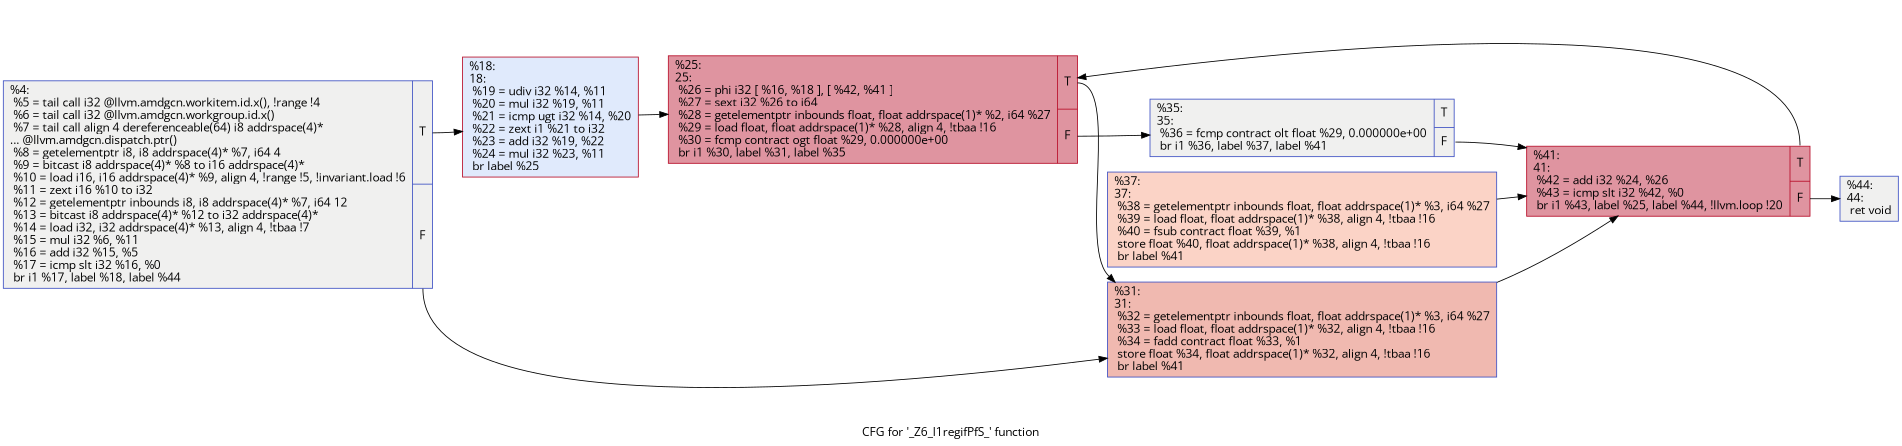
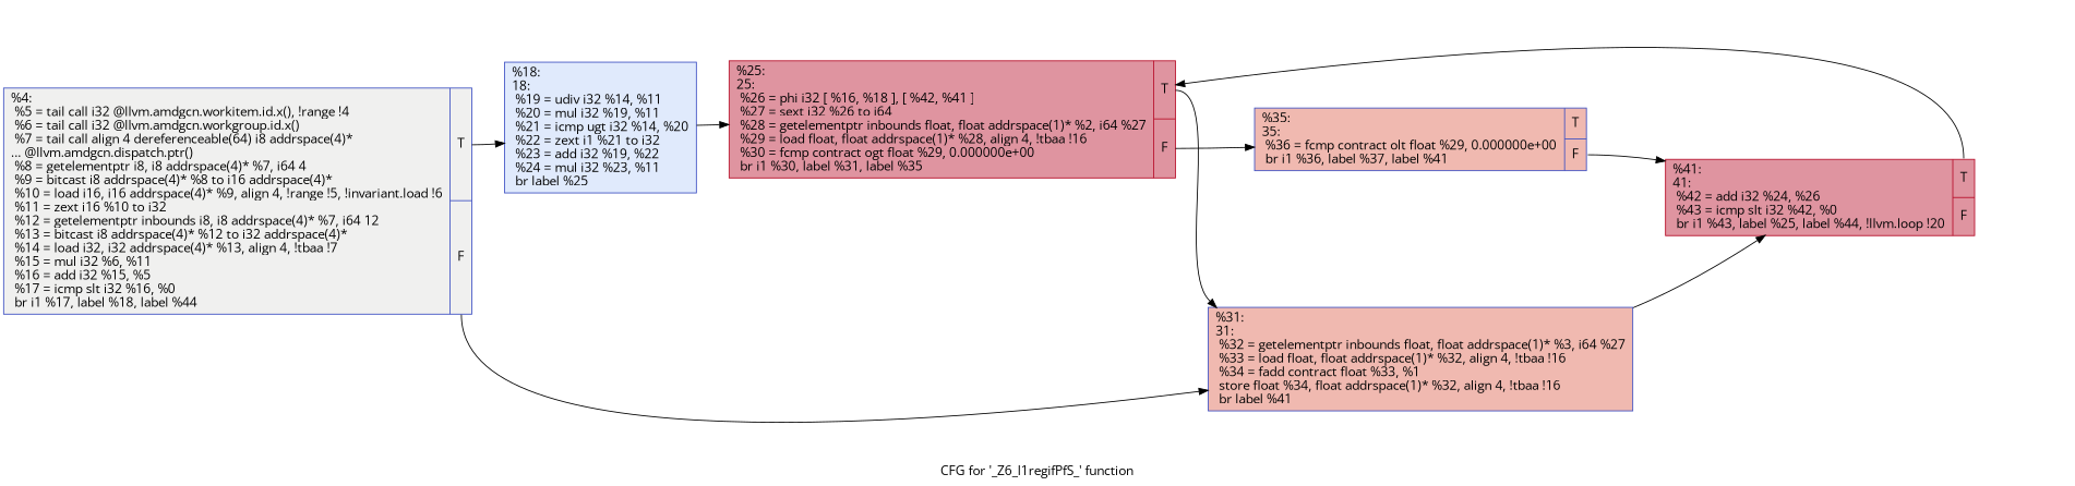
  digraph {
    fontname="Open Sans"
    label="CFG for '_Z6_l1regifPfS_' function"
    rankdir=LR
    node [color="#3d50c3ff" fillcolor="#dedcdb70" fontname="Open Sans" shape=record style=filled]
    edge [fontname="Open Sans" tailport=s0]
    n1 [label="{%4:\l  %5 = tail call i32 @llvm.amdgcn.workitem.id.x(), !range !4\l  %6 = tail call i32 @llvm.amdgcn.workgroup.id.x()\l  %7 = tail call align 4 dereferenceable(64) i8 addrspace(4)*\l... @llvm.amdgcn.dispatch.ptr()\l  %8 = getelementptr i8, i8 addrspace(4)* %7, i64 4\l  %9 = bitcast i8 addrspace(4)* %8 to i16 addrspace(4)*\l  %10 = load i16, i16 addrspace(4)* %9, align 4, !range !5, !invariant.load !6\l  %11 = zext i16 %10 to i32\l  %12 = getelementptr inbounds i8, i8 addrspace(4)* %7, i64 12\l  %13 = bitcast i8 addrspace(4)* %12 to i32 addrspace(4)*\l  %14 = load i32, i32 addrspace(4)* %13, align 4, !tbaa !7\l  %15 = mul i32 %6, %11\l  %16 = add i32 %15, %5\l  %17 = icmp slt i32 %16, %0\l  br i1 %17, label %18, label %44\l|{<s0>T|<s1>F}}"]
-   n2 [color="#b70d28ff" fillcolor="#b9d0f970" label="{%18:\l18:                                               \l  %19 = udiv i32 %14, %11\l  %20 = mul i32 %19, %11\l  %21 = icmp ugt i32 %14, %20\l  %22 = zext i1 %21 to i32\l  %23 = add i32 %19, %22\l  %24 = mul i32 %23, %11\l  br label %25\l}"]
+   n2 [fillcolor="#b9d0f970" label="{%18:\l18:                                               \l  %19 = udiv i32 %14, %11\l  %20 = mul i32 %19, %11\l  %21 = icmp ugt i32 %14, %20\l  %22 = zext i1 %21 to i32\l  %23 = add i32 %19, %22\l  %24 = mul i32 %23, %11\l  br label %25\l}"]
    n3 [fillcolor="#de614d70" label="{%31:\l31:                                               \l  %32 = getelementptr inbounds float, float addrspace(1)* %3, i64 %27\l  %33 = load float, float addrspace(1)* %32, align 4, !tbaa !16\l  %34 = fadd contract float %33, %1\l  store float %34, float addrspace(1)* %32, align 4, !tbaa !16\l  br label %41\l}"]
    n4 [color="#b70d28ff" fillcolor="#b70d2870" label="{%25:\l25:                                               \l  %26 = phi i32 [ %16, %18 ], [ %42, %41 ]\l  %27 = sext i32 %26 to i64\l  %28 = getelementptr inbounds float, float addrspace(1)* %2, i64 %27\l  %29 = load float, float addrspace(1)* %28, align 4, !tbaa !16\l  %30 = fcmp contract ogt float %29, 0.000000e+00\l  br i1 %30, label %31, label %35\l|{<s0>T|<s1>F}}"]
-   n5 [label="{%44:\l44:                                               \l  ret void\l}"]
-   n6 [label="{%35:\l35:                                               \l  %36 = fcmp contract olt float %29, 0.000000e+00\l  br i1 %36, label %37, label %41\l|{<s0>T|<s1>F}}"]
+   n6 [fillcolor="#de614d70" label="{%35:\l35:                                               \l  %36 = fcmp contract olt float %29, 0.000000e+00\l  br i1 %36, label %37, label %41\l|{<s0>T|<s1>F}}"]
    n7 [color="#b70d28ff" fillcolor="#b70d2870" label="{%41:\l41:                                               \l  %42 = add i32 %24, %26\l  %43 = icmp slt i32 %42, %0\l  br i1 %43, label %25, label %44, !llvm.loop !20\l|{<s0>T|<s1>F}}"]
-   n8 [fillcolor="#f59c7d70" label="{%37:\l37:                                               \l  %38 = getelementptr inbounds float, float addrspace(1)* %3, i64 %27\l  %39 = load float, float addrspace(1)* %38, align 4, !tbaa !16\l  %40 = fsub contract float %39, %1\l  store float %40, float addrspace(1)* %38, align 4, !tbaa !16\l  br label %41\l}"]
    n1 -> n2
    n1 -> n3 [tailport=s1]
    n2 -> n4
    n3 -> n7
    n4 -> n3
    n4 -> n6 [tailport=s1]
    n6 -> n7 [tailport=s1]
    n7 -> n4
-   n7 -> n5 [tailport=s1]
-   n8 -> n7
  }
